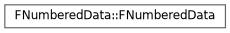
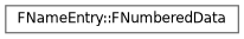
  digraph {
    rankdir=TB
-   n1 [color=grey40 fillcolor=white fontname=Helvetica fontsize=10 height=0.2 label="FNumberedData::FNumberedData" shape=box style=filled width=0.4]
+   n1 [color=grey40 fillcolor=white fontname=Helvetica fontsize=10 height=0.2 label="FNameEntry::FNumberedData" shape=box style=filled width=0.4]
  }
